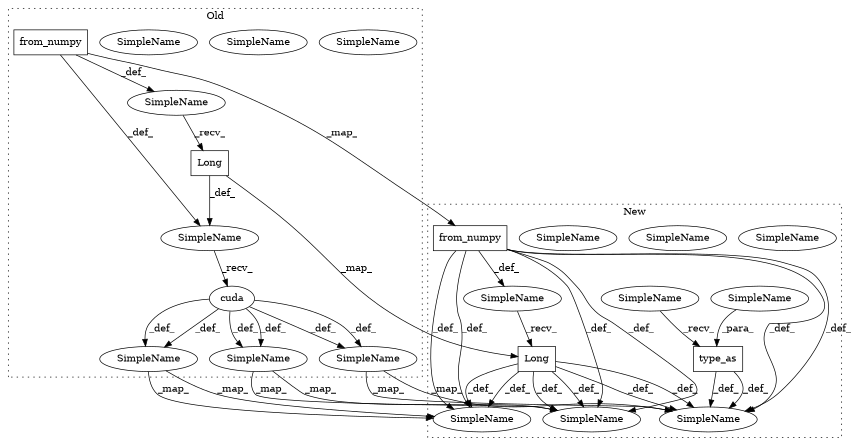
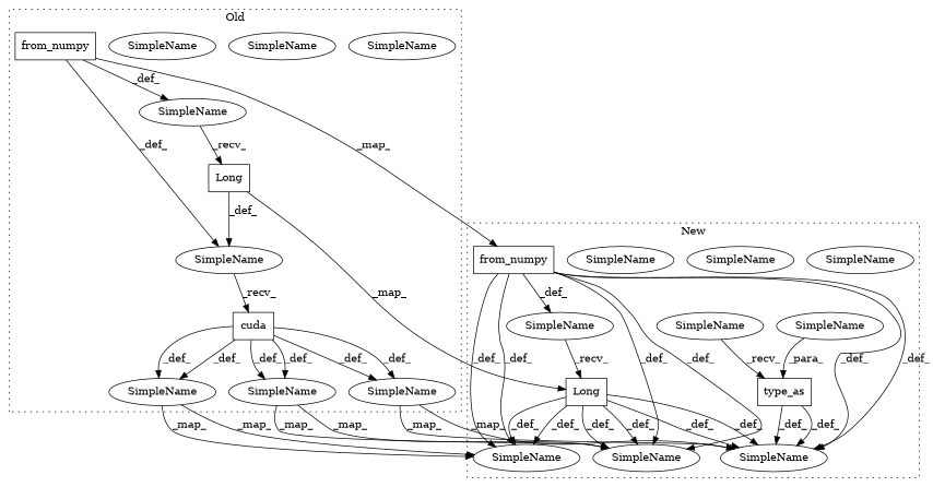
  digraph {
    node [a=42 l=8 shape=ellipse]
    n1 [a=32 l=6 label=Long s=6790 shape=box]
    n2 [l=7 label=SimpleName s=6813]
    n3 [l=7 label=SimpleName s=6813]
    n4 [l=9 label=SimpleName s=7055]
    n5 [l=9 label=SimpleName s=7055]
    n6 [label=SimpleName s=6754]
    n7 [label=SimpleName s=6754]
    n8 [label=SimpleName l=""]
    n9 [a=32 l="11,1" label=from_numpy s="6769,6788" shape=box]
-   n10 [a=32 l=6 label=cuda s=6797]
+   n10 [a=32 l=6 label=cuda s=6797 shape=box]
    n11 [label=SimpleName l=""]
    n12 [a=32 l=6 label=Long s=6825 shape=box]
    n13 [l=7 label=SimpleName s=6841]
    n14 [l=7 label=SimpleName s=6841]
    n15 [l=9 label=SimpleName s=7058]
    n16 [l=9 label=SimpleName s=7058]
    n17 [label=SimpleName s=6771]
    n18 [label=SimpleName s=6771]
    n19 [label=SimpleName l=""]
    n20 [a=32 l="11,1" label=from_numpy s="6786,6805" shape=box]
    n21 [a=32 l="8,1" label=type_as s="6475,6491" shape=box]
    n22 [label=SimpleName l=""]
    n23 [label=SimpleName s=6483]
    subgraph cluster_1 {
      label=Old
      style=dotted
      n1
      n2
      n3
      n4
      n5
      n6
      n7
      n8
      n9
      n10
      n11
    }
    subgraph cluster_2 {
      label=New
      style=dotted
      n12
      n13
      n14
      n15
      n16
      n17
      n18
      n19
      n20
      n21
      n22
      n23
    }
    n1 -> n11 [label=_def_]
    n1 -> n12 [label=_map_]
    n3 -> n14 [label=_map_]
    n3 -> n14 [label=_map_]
    n5 -> n16 [label=_map_]
    n5 -> n16 [label=_map_]
    n7 -> n18 [label=_map_]
    n7 -> n18 [label=_map_]
    n8 -> n1 [label=_recv_]
    n9 -> n8 [label=_def_]
    n9 -> n11 [label=_def_]
    n9 -> n20 [label=_map_]
    n10 -> n3 [label=_def_]
    n10 -> n3 [label=_def_]
    n10 -> n5 [label=_def_]
    n10 -> n5 [label=_def_]
    n10 -> n7 [label=_def_]
    n10 -> n7 [label=_def_]
    n11 -> n10 [label=_recv_]
    n12 -> n14 [label=_def_]
    n12 -> n14 [label=_def_]
    n12 -> n16 [label=_def_]
    n12 -> n16 [label=_def_]
    n12 -> n18 [label=_def_]
    n12 -> n18 [label=_def_]
    n19 -> n12 [label=_recv_]
    n20 -> n14 [label=_def_]
    n20 -> n14 [label=_def_]
    n20 -> n16 [label=_def_]
    n20 -> n16 [label=_def_]
    n20 -> n18 [label=_def_]
    n20 -> n18 [label=_def_]
    n20 -> n19 [label=_def_]
    n21 -> n16 [label=_def_]
    n21 -> n16 [label=_def_]
    n22 -> n21 [label=_recv_]
    n23 -> n21 [label=_para_]
  }
